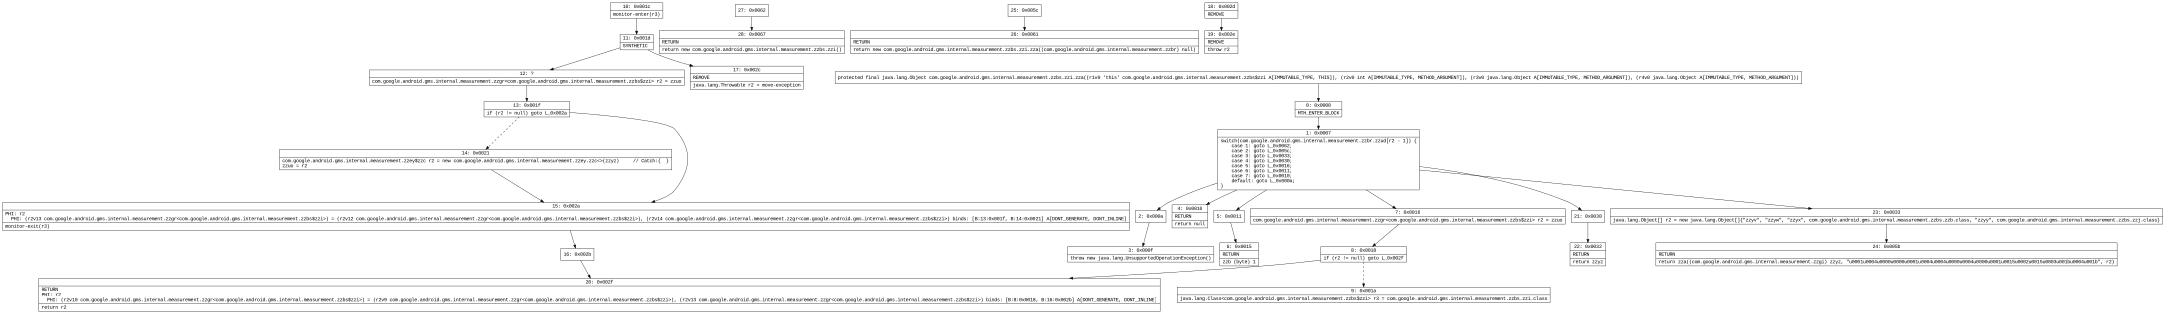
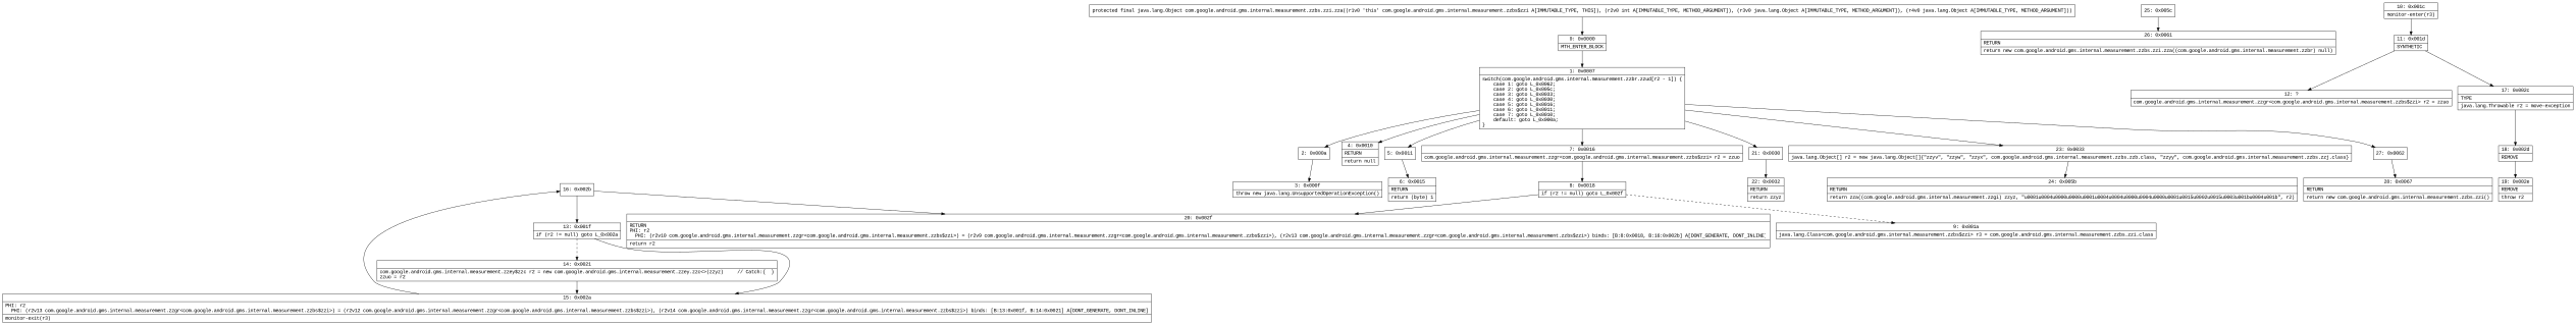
  digraph {
    fontname="Liberation Mono"
    node [fontname="Liberation Mono" shape=record]
    edge [fontname="Liberation Mono"]
    n1 [label="{0\:\ 0x0000|MTH_ENTER_BLOCK\l}"]
    n2 [label="{1\:\ 0x0007|switch(com.google.android.gms.internal.measurement.zzbr.zzud[r2 \- 1]) \{\l    case 1: goto L_0x0062;\l    case 2: goto L_0x005c;\l    case 3: goto L_0x0033;\l    case 4: goto L_0x0030;\l    case 5: goto L_0x0016;\l    case 6: goto L_0x0011;\l    case 7: goto L_0x0010;\l    default: goto L_0x000a;\l\}\l}"]
    n3 [label="{2\:\ 0x000a}"]
    n4 [label="{4\:\ 0x0010|RETURN\l|return null\l}"]
    n5 [label="{5\:\ 0x0011}"]
    n6 [label="{7\:\ 0x0016|com.google.android.gms.internal.measurement.zzgr\<com.google.android.gms.internal.measurement.zzbs$zzi\> r2 = zzuo\l}"]
    n7 [label="{21\:\ 0x0030}"]
    n8 [label="{23\:\ 0x0033|java.lang.Object[] r2 = new java.lang.Object[]\{\"zzyv\", \"zzyw\", \"zzyx\", com.google.android.gms.internal.measurement.zzbs.zzb.class, \"zzyy\", com.google.android.gms.internal.measurement.zzbs.zzj.class\}\l}"]
    n9 [label="{27\:\ 0x0062}"]
    n10 [label="{3\:\ 0x000f|throw new java.lang.UnsupportedOperationException()\l}"]
-   n11 [label="{6\:\ 0x0015|RETURN\l|zzb (byte) 1\l}"]
+   n11 [label="{6\:\ 0x0015|RETURN\l|return (byte) 1\l}"]
    n12 [label="{8\:\ 0x0018|if (r2 != null) goto L_0x002f\l}"]
    n13 [label="{22\:\ 0x0032|RETURN\l|return zzyz\l}"]
    n14 [label="{24\:\ 0x005b|RETURN\l|return zza((com.google.android.gms.internal.measurement.zzgi) zzyz, \"u0001u0004u0000u0000u0001u0004u0004u0000u0004u0000u0001u0015u0002u0015u0003u001bu0004u001b\", r2)\l}"]
    n15 [label="{25\:\ 0x005c}"]
    n16 [label="{26\:\ 0x0061|RETURN\l|return new com.google.android.gms.internal.measurement.zzbs.zzi.zza((com.google.android.gms.internal.measurement.zzbr) null)\l}"]
    n17 [label="{28\:\ 0x0067|RETURN\l|return new com.google.android.gms.internal.measurement.zzbs.zzi()\l}"]
    n18 [label="{9\:\ 0x001a|java.lang.Class\<com.google.android.gms.internal.measurement.zzbs$zzi\> r3 = com.google.android.gms.internal.measurement.zzbs.zzi.class\l}"]
    n19 [label="{20\:\ 0x002f|RETURN\lPHI: r2 \l  PHI: (r2v10 com.google.android.gms.internal.measurement.zzgr\<com.google.android.gms.internal.measurement.zzbs$zzi\>) = (r2v9 com.google.android.gms.internal.measurement.zzgr\<com.google.android.gms.internal.measurement.zzbs$zzi\>), (r2v13 com.google.android.gms.internal.measurement.zzgr\<com.google.android.gms.internal.measurement.zzbs$zzi\>) binds: [B:8:0x0018, B:16:0x002b] A[DONT_GENERATE, DONT_INLINE]\l|return r2\l}"]
    n20 [label="{10\:\ 0x001c|monitor\-enter(r3)\l}"]
    n21 [label="{11\:\ 0x001d|SYNTHETIC\l}"]
    n22 [label="{12\:\ ?|com.google.android.gms.internal.measurement.zzgr\<com.google.android.gms.internal.measurement.zzbs$zzi\> r2 = zzuo\l}"]
-   n23 [label="{17\:\ 0x002c|REMOVE\l|java.lang.Throwable r2 = move\-exception\l}"]
+   n23 [label="{17\:\ 0x002c|TYPE\l|java.lang.Throwable r2 = move\-exception\l}"]
    n24 [label="{13\:\ 0x001f|if (r2 != null) goto L_0x002a\l}"]
    n25 [label="{18\:\ 0x002d|REMOVE\l}"]
    n26 [label="{14\:\ 0x0021|com.google.android.gms.internal.measurement.zzey$zzc r2 = new com.google.android.gms.internal.measurement.zzey.zzc\<\>(zzyz)     \/\/ Catch:\{  \}\lzzuo = r2\l}"]
    n27 [label="{15\:\ 0x002a|PHI: r2 \l  PHI: (r2v13 com.google.android.gms.internal.measurement.zzgr\<com.google.android.gms.internal.measurement.zzbs$zzi\>) = (r2v12 com.google.android.gms.internal.measurement.zzgr\<com.google.android.gms.internal.measurement.zzbs$zzi\>), (r2v14 com.google.android.gms.internal.measurement.zzgr\<com.google.android.gms.internal.measurement.zzbs$zzi\>) binds: [B:13:0x001f, B:14:0x0021] A[DONT_GENERATE, DONT_INLINE]\l|monitor\-exit(r3)\l}"]
    n28 [label="{16\:\ 0x002b}"]
    n29 [label="{19\:\ 0x002e|REMOVE\l|throw r2\l}"]
    n30 [label="{protected final java.lang.Object com.google.android.gms.internal.measurement.zzbs.zzi.zza((r1v0 'this' com.google.android.gms.internal.measurement.zzbs$zzi A[IMMUTABLE_TYPE, THIS]), (r2v0 int A[IMMUTABLE_TYPE, METHOD_ARGUMENT]), (r3v0 java.lang.Object A[IMMUTABLE_TYPE, METHOD_ARGUMENT]), (r4v0 java.lang.Object A[IMMUTABLE_TYPE, METHOD_ARGUMENT])) }"]
    n1 -> n2
    n2 -> n3
    n2 -> n4
    n2 -> n5
    n2 -> n6
    n2 -> n7
    n2 -> n8
+   n2 -> n9
    n3 -> n10
    n5 -> n11
    n6 -> n12
    n7 -> n13
    n8 -> n14
    n9 -> n17
    n12 -> n18 [style=dashed]
    n12 -> n19
    n15 -> n16
    n20 -> n21
    n21 -> n22
    n21 -> n23
-   n22 -> n24
+   n28 -> n24
+   n23 -> n25
    n24 -> n26 [style=dashed]
    n24 -> n27
    n25 -> n29
    n26 -> n27
    n27 -> n28
    n28 -> n19
    n30 -> n1
  }
